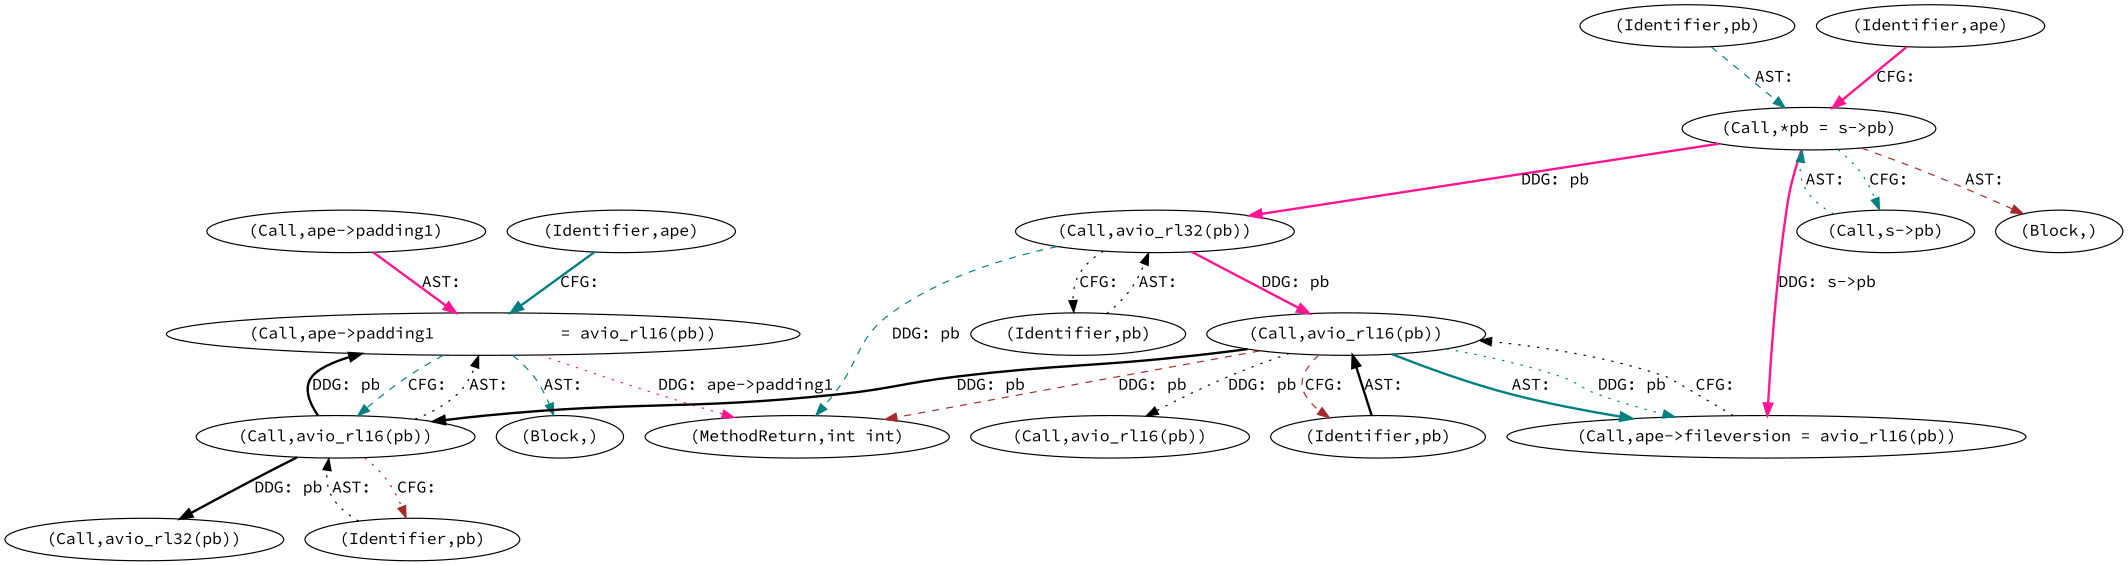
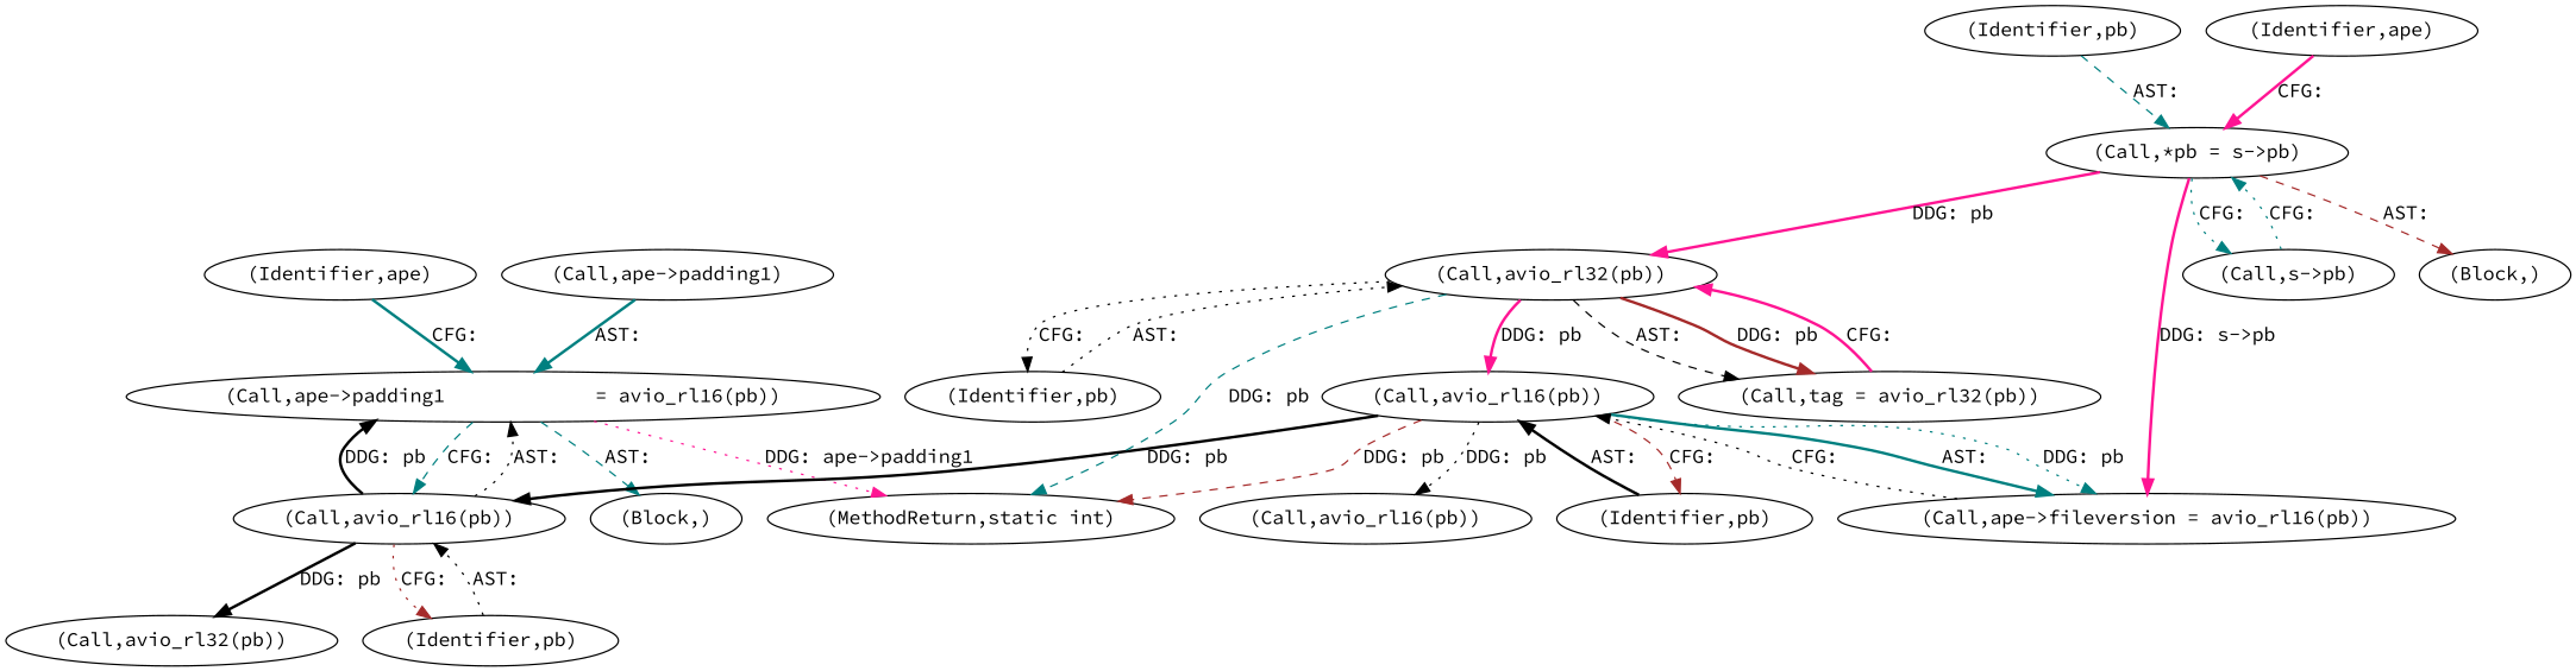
  digraph {
    fontname="Source Code Pro"
    node [fontname="Source Code Pro"]
    edge [color=black fontname="Source Code Pro" style=bold]
    n1 [label="(Call,ape->padding1             = avio_rl16(pb))"]
    n2 [label="(Call,avio_rl16(pb))"]
-   n3 [label="(MethodReturn,int int)"]
+   n3 [label="(MethodReturn,static int)"]
    n4 [label="(Block,)"]
    n5 [label="(Call,avio_rl32(pb))"]
    n6 [label="(Identifier,pb)"]
    n7 [label="(Call,avio_rl16(pb))"]
    n8 [label="(Identifier,pb)"]
    n9 [label="(Call,avio_rl16(pb))"]
    n10 [label="(Call,ape->fileversion = avio_rl16(pb))"]
    n11 [label="(Call,avio_rl32(pb))"]
+   n12 [label="(Call,tag = avio_rl32(pb))"]
    n13 [label="(Identifier,pb)"]
    n14 [label="(Call,*pb = s->pb)"]
    n15 [label="(Call,s->pb)"]
    n16 [label="(Block,)"]
    n17 [label="(Identifier,pb)"]
    n18 [label="(Identifier,ape)"]
    n19 [label="(Identifier,ape)"]
    n20 [label="(Call,ape->padding1)"]
    n1 -> n2 [color=teal label="CFG: " style=dashed]
    n1 -> n3 [color=deeppink label="DDG: ape->padding1" style=dotted]
    n1 -> n4 [color=teal label="AST: " style=dashed]
    n2 -> n1 [label="AST: " style=dotted]
    n2 -> n1 [label="DDG: pb"]
    n2 -> n5 [label="DDG: pb"]
    n2 -> n6 [color=brown label="CFG: " style=dotted]
    n6 -> n2 [label="AST: " style=dotted]
    n7 -> n2 [label="DDG: pb"]
    n7 -> n3 [color=brown label="DDG: pb" style=dashed]
    n7 -> n8 [color=brown label="CFG: " style=dashed]
    n7 -> n9 [label="DDG: pb" style=dotted]
    n7 -> n10 [color=teal label="AST: "]
    n7 -> n10 [color=teal label="DDG: pb" style=dotted]
    n8 -> n7 [label="AST: "]
    n10 -> n7 [label="CFG: " style=dotted]
    n11 -> n3 [color=teal label="DDG: pb" style=dashed]
    n11 -> n7 [color=deeppink label="DDG: pb"]
+   n11 -> n12 [label="AST: " style=dashed]
+   n11 -> n12 [color=brown label="DDG: pb"]
    n11 -> n13 [label="CFG: " style=dotted]
+   n12 -> n11 [color=deeppink label="CFG: "]
    n13 -> n11 [label="AST: " style=dotted]
    n14 -> n10 [color=deeppink label="DDG: s->pb"]
    n14 -> n11 [color=deeppink label="DDG: pb"]
    n14 -> n15 [color=teal label="CFG: " style=dotted]
    n14 -> n16 [color=brown label="AST: " style=dashed]
-   n15 -> n14 [color=teal label="AST: " style=dotted]
+   n15 -> n14 [color=teal label="CFG: " style=dotted]
    n17 -> n14 [color=teal label="AST: " style=dashed]
    n18 -> n14 [color=deeppink label="CFG: "]
    n19 -> n1 [color=teal label="CFG: "]
-   n20 -> n1 [color=deeppink label="AST: "]
+   n20 -> n1 [color=teal label="AST: "]
  }
